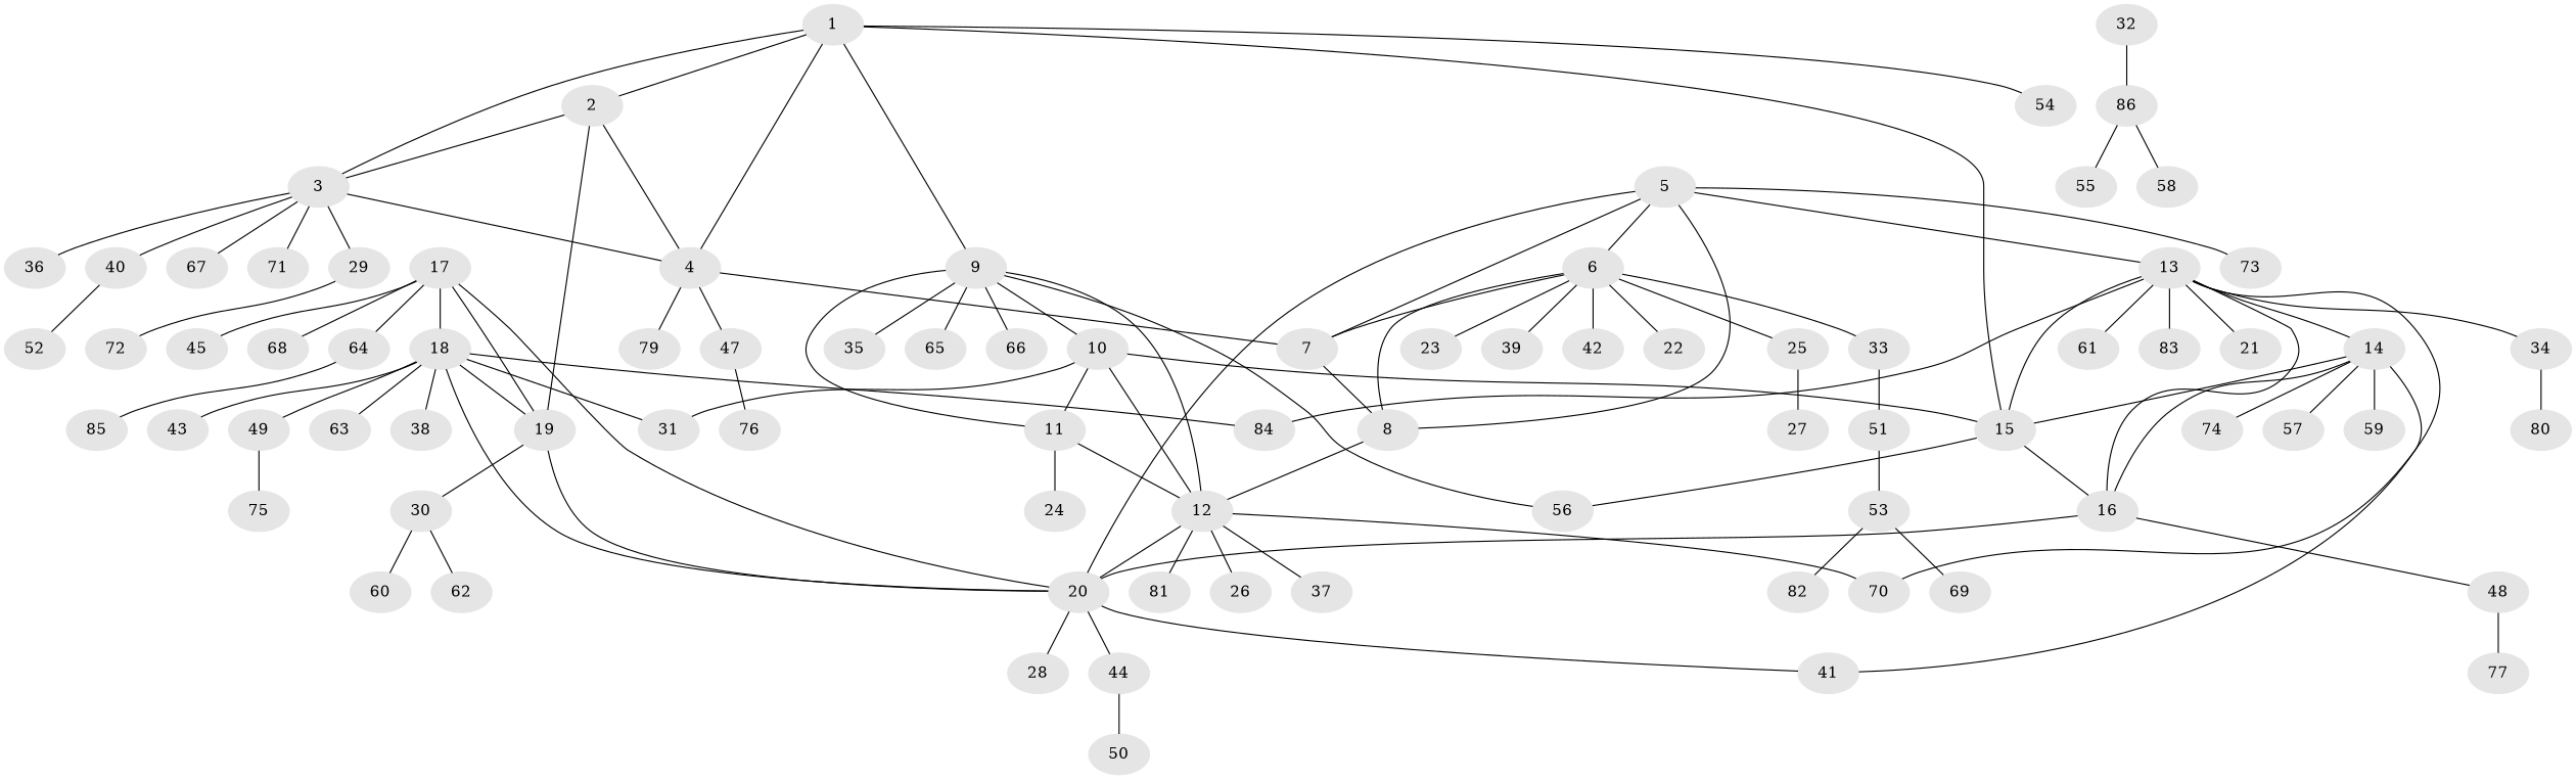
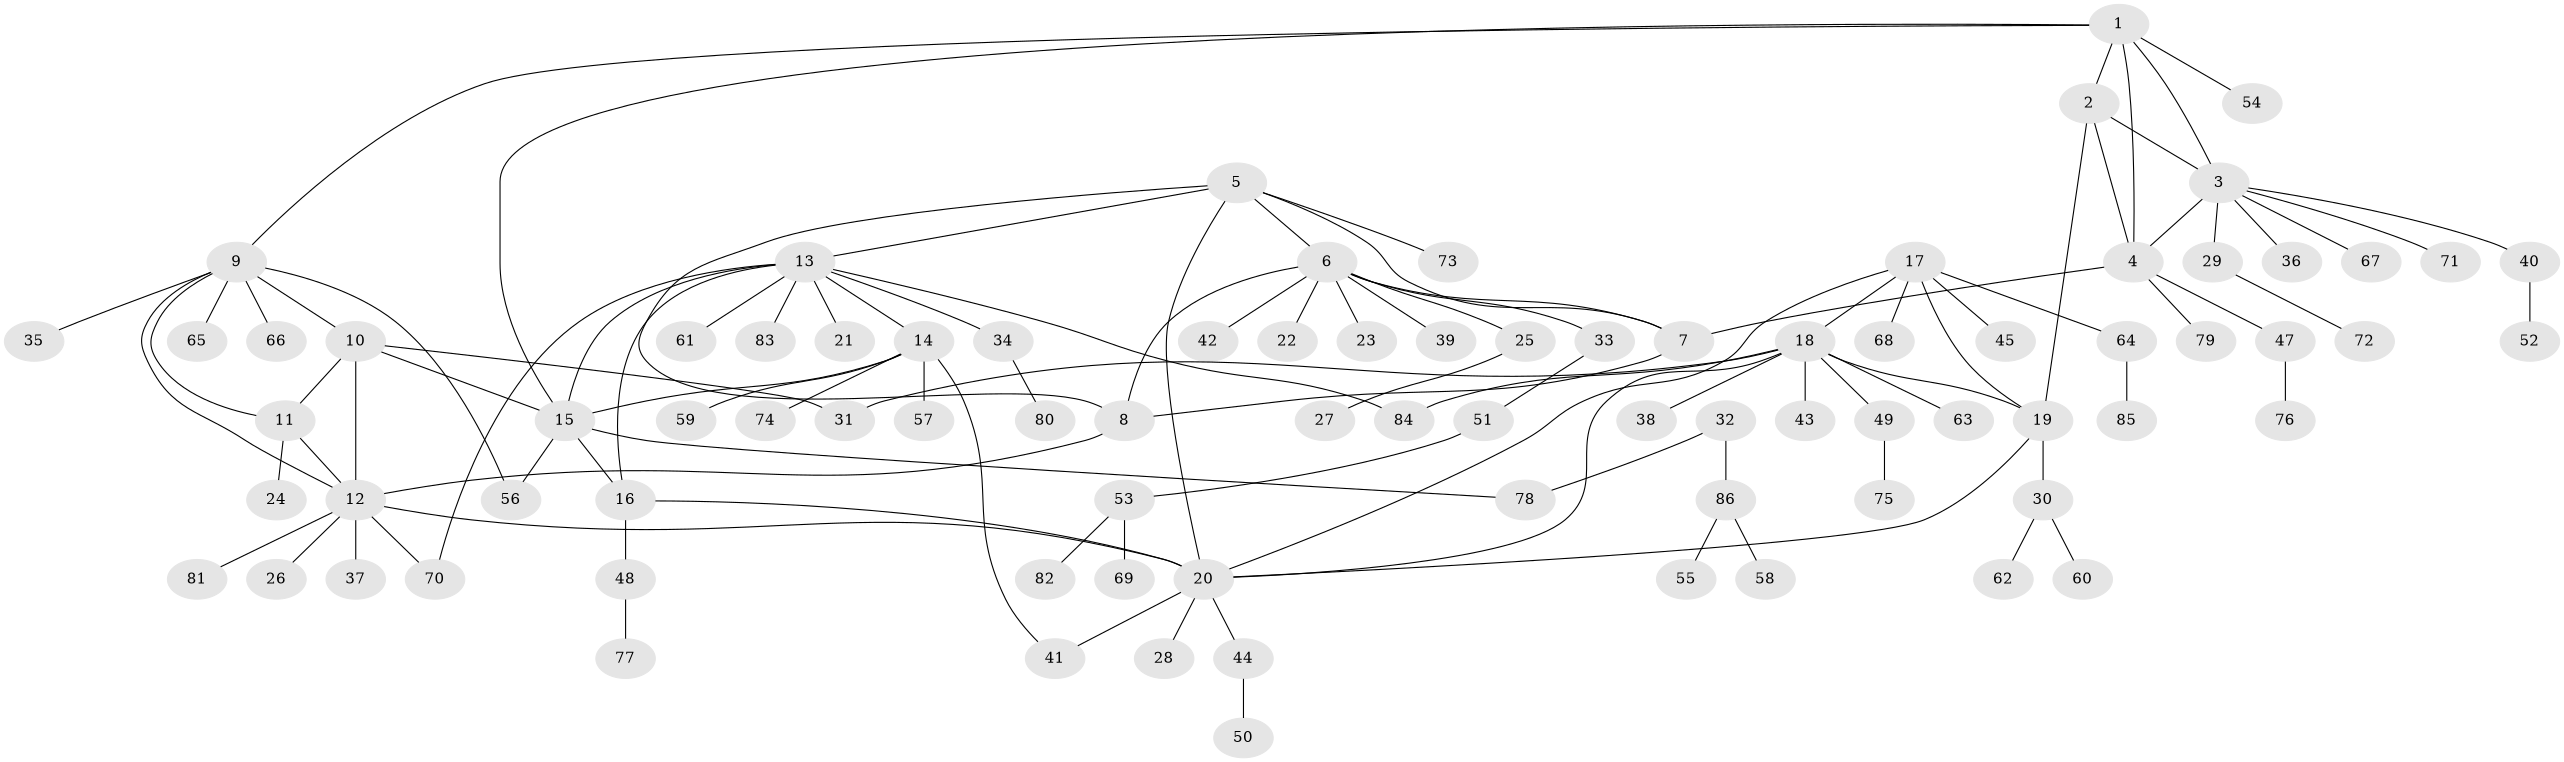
  graph {
    node [color=gray90 style=filled]
    1
    2
    3
    4
    9
    15
    54
    19
    29
    36
    40
    67
    71
    7
    47
    79
    12
    10
    11
    35
    56
    65
    66
    16
+   78
    20
    30
    72
    52
    8
    76
    5
    6
    13
    73
    22
    23
    25
    33
    39
    42
    70
    14
    21
    34
    61
    83
    84
    41
    28
    44
    27
    32
    n54 [label=86]
    51
    26
    37
    81
    31
    24
    57
    59
    74
    48
    80
    77
    17
    18
    45
    64
    68
    38
    43
    49
    63
    85
    75
    60
    62
    50
    55
    58
    53
    69
    82
    1 -- 2
    1 -- 3
    1 -- 4
    1 -- 9
    1 -- 15
    1 -- 54
    2 -- 3
    2 -- 4
    2 -- 19
    3 -- 4
    3 -- 29
    3 -- 36
    3 -- 40
    3 -- 67
    3 -- 71
    4 -- 7
    4 -- 47
    4 -- 79
    9 -- 12
    9 -- 10
    9 -- 11
    9 -- 35
    9 -- 56
    9 -- 65
    9 -- 66
    15 -- 56
    15 -- 16
+   15 -- 78
    19 -- 20
    19 -- 30
    29 -- 72
    40 -- 52
    7 -- 8
    47 -- 76
    12 -- 20
    12 -- 70
    12 -- 26
    12 -- 37
    12 -- 81
    10 -- 15
    10 -- 12
    10 -- 11
    10 -- 31
    11 -- 12
    11 -- 24
    16 -- 20
    16 -- 48
    20 -- 41
    20 -- 28
    20 -- 44
    30 -- 60
    30 -- 62
    8 -- 12
    5 -- 7
    5 -- 20
    5 -- 8
    5 -- 6
    5 -- 13
    5 -- 73
    6 -- 7
    6 -- 8
    6 -- 22
    6 -- 23
    6 -- 25
    6 -- 33
    6 -- 39
    6 -- 42
    13 -- 15
    13 -- 16
    13 -- 70
    13 -- 14
    13 -- 21
    13 -- 34
    13 -- 61
    13 -- 83
    13 -- 84
    25 -- 27
    33 -- 51
    14 -- 15
-   14 -- 16
    14 -- 41
    14 -- 57
    14 -- 59
    14 -- 74
    34 -- 80
    44 -- 50
+   32 -- 78
    32 -- n54
    n54 -- 55
    n54 -- 58
    51 -- 53
    48 -- 77
    17 -- 19
    17 -- 20
    17 -- 18
    17 -- 45
    17 -- 64
    17 -- 68
    18 -- 19
    18 -- 20
    18 -- 84
    18 -- 31
    18 -- 38
    18 -- 43
    18 -- 49
    18 -- 63
    64 -- 85
    49 -- 75
    53 -- 69
    53 -- 82
  }
